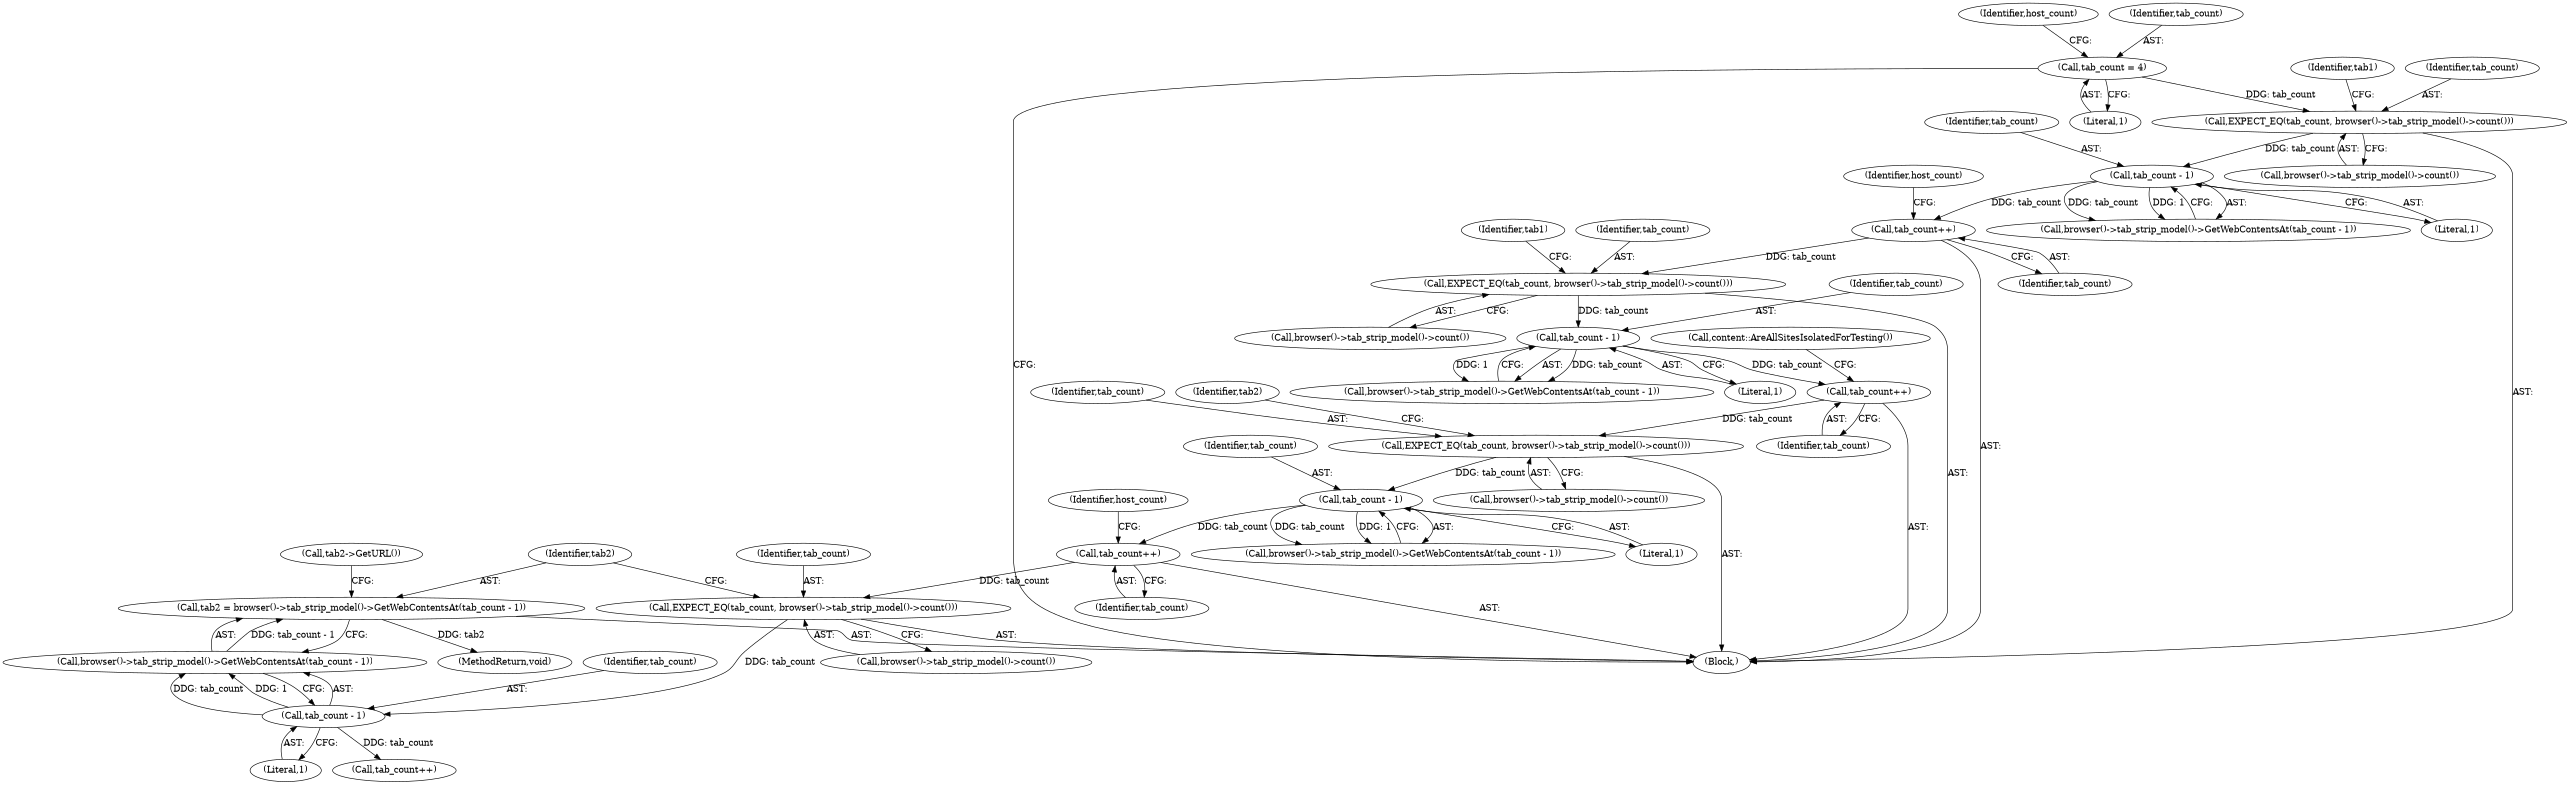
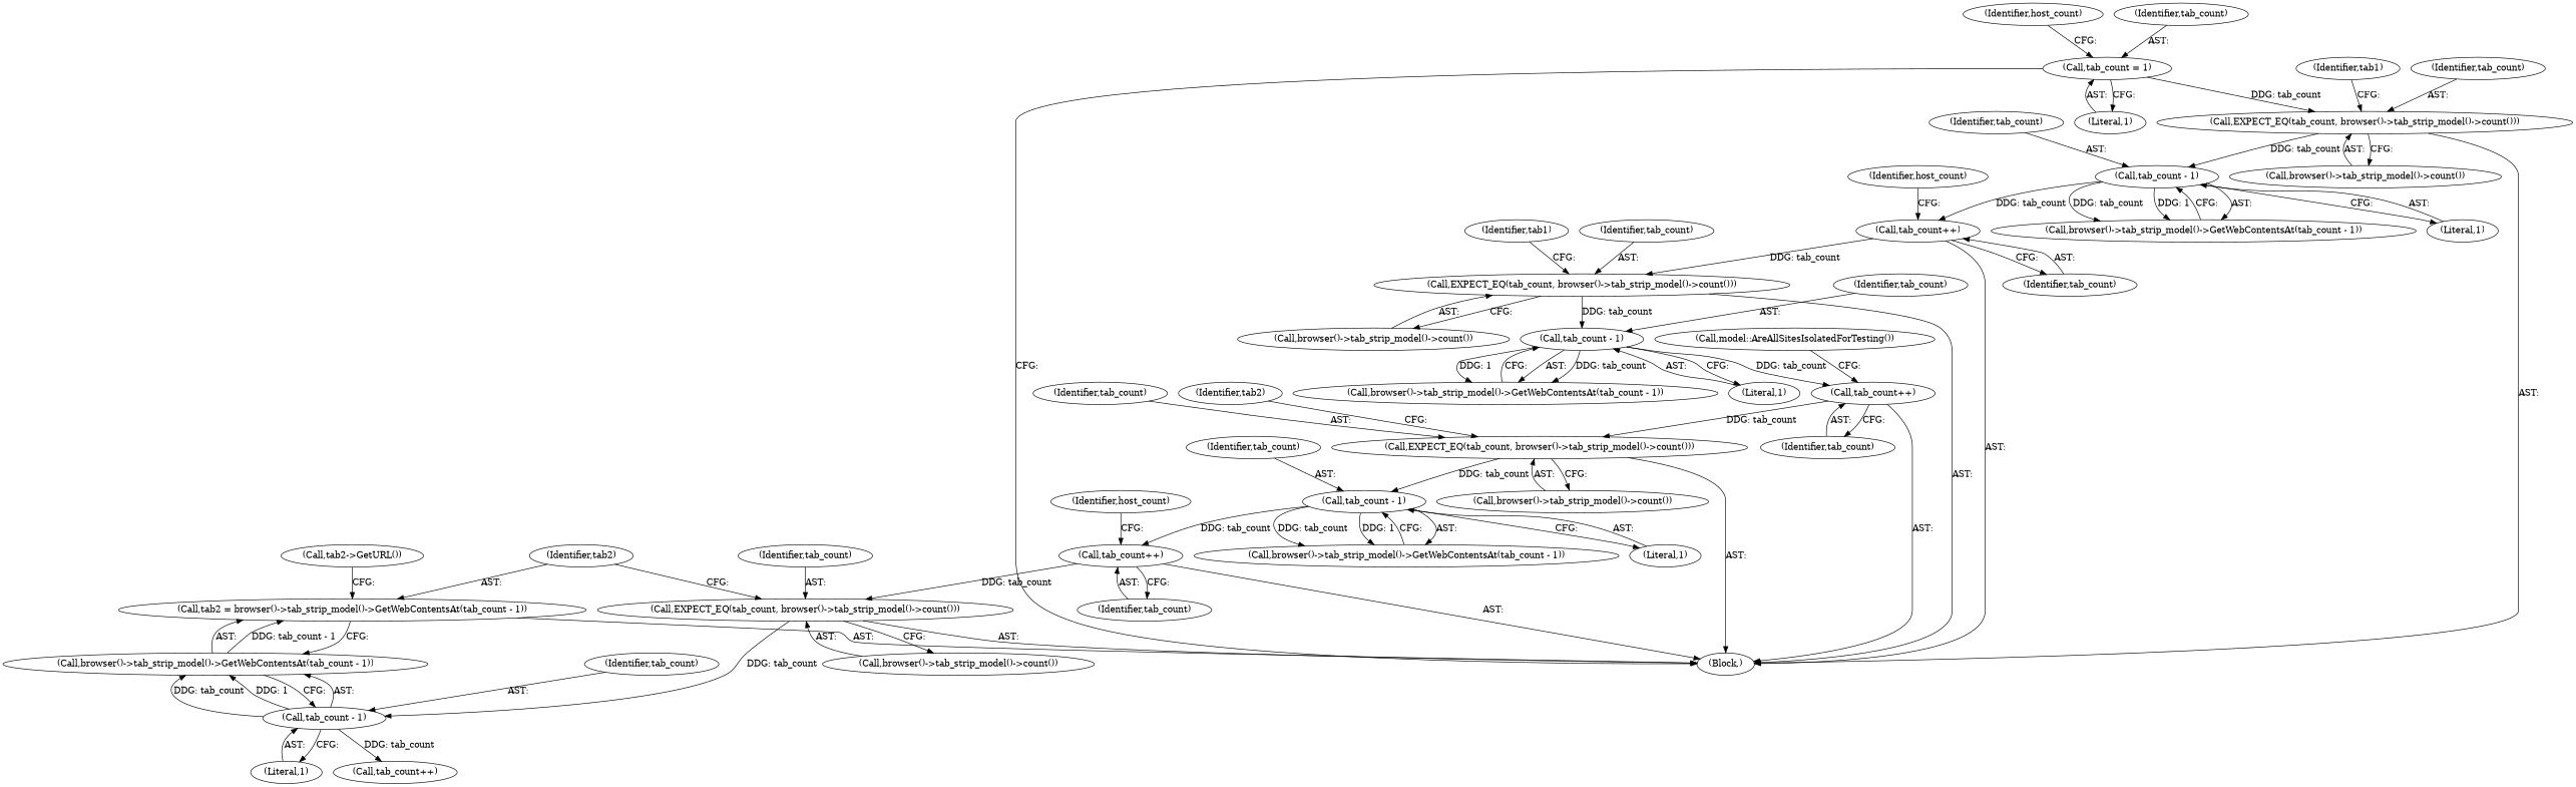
  digraph {
    n1 [label="(Call,tab2 = browser()->tab_strip_model()->GetWebContentsAt(tab_count - 1))"]
    n2 [label="(Call,browser()->tab_strip_model()->GetWebContentsAt(tab_count - 1))"]
    n3 [label="(Block,)"]
-   n4 [label="(MethodReturn,void)"]
    n5 [label="(Call,tab_count - 1)"]
    n6 [label="(Literal,1)"]
    n7 [label="(Call,tab_count++)"]
    n8 [label="(Call,EXPECT_EQ(tab_count, browser()->tab_strip_model()->count()))"]
    n9 [label="(Call,browser()->tab_strip_model()->count())"]
    n10 [label="(Call,tab_count++)"]
    n11 [label="(Identifier,tab_count)"]
    n12 [label="(Call,tab_count - 1)"]
    n13 [label="(Literal,1)"]
    n14 [label="(Call,browser()->tab_strip_model()->GetWebContentsAt(tab_count - 1))"]
    n15 [label="(Call,EXPECT_EQ(tab_count, browser()->tab_strip_model()->count()))"]
    n16 [label="(Call,browser()->tab_strip_model()->count())"]
    n17 [label="(Call,tab_count++)"]
    n18 [label="(Identifier,tab_count)"]
    n19 [label="(Call,tab_count - 1)"]
    n20 [label="(Call,browser()->tab_strip_model()->GetWebContentsAt(tab_count - 1))"]
    n21 [label="(Literal,1)"]
    n22 [label="(Call,EXPECT_EQ(tab_count, browser()->tab_strip_model()->count()))"]
    n23 [label="(Call,browser()->tab_strip_model()->count())"]
    n24 [label="(Call,tab_count++)"]
    n25 [label="(Identifier,tab_count)"]
    n26 [label="(Call,tab_count - 1)"]
    n27 [label="(Literal,1)"]
    n28 [label="(Call,browser()->tab_strip_model()->GetWebContentsAt(tab_count - 1))"]
    n29 [label="(Call,EXPECT_EQ(tab_count, browser()->tab_strip_model()->count()))"]
    n30 [label="(Call,browser()->tab_strip_model()->count())"]
-   n31 [label="(Call,tab_count = 4)"]
+   n31 [label="(Call,tab_count = 1)"]
    n32 [label="(Literal,1)"]
    n33 [label="(Identifier,tab_count)"]
-   n34 [label="(Call,content::AreAllSitesIsolatedForTesting())"]
+   n34 [label="(Call,model::AreAllSitesIsolatedForTesting())"]
    n35 [label="(Identifier,host_count)"]
    n36 [label="(Identifier,tab_count)"]
    n37 [label="(Identifier,tab1)"]
    n38 [label="(Identifier,host_count)"]
    n39 [label="(Identifier,tab_count)"]
    n40 [label="(Identifier,tab_count)"]
    n41 [label="(Identifier,tab2)"]
    n42 [label="(Identifier,tab_count)"]
    n43 [label="(Identifier,tab2)"]
    n44 [label="(Identifier,tab_count)"]
    n45 [label="(Identifier,host_count)"]
    n46 [label="(Call,tab2->GetURL())"]
    n47 [label="(Identifier,tab_count)"]
    n48 [label="(Identifier,tab1)"]
    n49 [label="(Identifier,tab_count)"]
    n50 [label="(Identifier,tab_count)"]
    n1 -> n2 [label="CFG: "]
    n1 -> n3 [label="AST: "]
-   n1 -> n4 [label="DDG: tab2"]
    n2 -> n1 [label="AST: "]
    n2 -> n1 [label="DDG: tab_count - 1"]
    n2 -> n5 [label="CFG: "]
    n5 -> n2 [label="AST: "]
    n5 -> n2 [label="DDG: tab_count"]
    n5 -> n2 [label="DDG: 1"]
    n5 -> n6 [label="CFG: "]
    n5 -> n7 [label="DDG: tab_count"]
    n6 -> n5 [label="AST: "]
    n8 -> n3 [label="AST: "]
    n8 -> n5 [label="DDG: tab_count"]
    n8 -> n9 [label="CFG: "]
    n9 -> n8 [label="AST: "]
    n10 -> n3 [label="AST: "]
    n10 -> n8 [label="DDG: tab_count"]
    n10 -> n11 [label="CFG: "]
    n11 -> n10 [label="AST: "]
    n12 -> n10 [label="DDG: tab_count"]
    n12 -> n13 [label="CFG: "]
    n12 -> n14 [label="AST: "]
    n12 -> n14 [label="DDG: tab_count"]
    n12 -> n14 [label="DDG: 1"]
    n13 -> n12 [label="AST: "]
    n14 -> n12 [label="CFG: "]
    n15 -> n3 [label="AST: "]
    n15 -> n12 [label="DDG: tab_count"]
    n15 -> n16 [label="CFG: "]
    n16 -> n15 [label="AST: "]
    n17 -> n3 [label="AST: "]
    n17 -> n15 [label="DDG: tab_count"]
    n17 -> n18 [label="CFG: "]
    n18 -> n17 [label="AST: "]
    n19 -> n17 [label="DDG: tab_count"]
    n19 -> n20 [label="AST: "]
    n19 -> n20 [label="DDG: tab_count"]
    n19 -> n20 [label="DDG: 1"]
    n19 -> n21 [label="CFG: "]
    n20 -> n19 [label="CFG: "]
    n21 -> n19 [label="AST: "]
    n22 -> n3 [label="AST: "]
    n22 -> n19 [label="DDG: tab_count"]
    n22 -> n23 [label="CFG: "]
    n23 -> n22 [label="AST: "]
    n24 -> n3 [label="AST: "]
    n24 -> n22 [label="DDG: tab_count"]
    n24 -> n25 [label="CFG: "]
    n25 -> n24 [label="AST: "]
    n26 -> n24 [label="DDG: tab_count"]
    n26 -> n27 [label="CFG: "]
    n26 -> n28 [label="AST: "]
    n26 -> n28 [label="DDG: tab_count"]
    n26 -> n28 [label="DDG: 1"]
    n27 -> n26 [label="AST: "]
    n28 -> n26 [label="CFG: "]
    n29 -> n3 [label="AST: "]
    n29 -> n26 [label="DDG: tab_count"]
    n29 -> n30 [label="CFG: "]
    n30 -> n29 [label="AST: "]
    n31 -> n3 [label="CFG: "]
    n31 -> n29 [label="DDG: tab_count"]
    n31 -> n32 [label="CFG: "]
    n32 -> n31 [label="AST: "]
    n33 -> n5 [label="AST: "]
    n34 -> n17 [label="CFG: "]
    n35 -> n31 [label="CFG: "]
    n36 -> n19 [label="AST: "]
    n37 -> n22 [label="CFG: "]
    n38 -> n24 [label="CFG: "]
    n39 -> n31 [label="AST: "]
    n40 -> n26 [label="AST: "]
    n41 -> n15 [label="CFG: "]
    n42 -> n8 [label="AST: "]
    n43 -> n1 [label="AST: "]
    n43 -> n8 [label="CFG: "]
    n44 -> n15 [label="AST: "]
    n45 -> n10 [label="CFG: "]
    n46 -> n1 [label="CFG: "]
    n47 -> n22 [label="AST: "]
    n48 -> n29 [label="CFG: "]
    n49 -> n29 [label="AST: "]
    n50 -> n12 [label="AST: "]
  }
